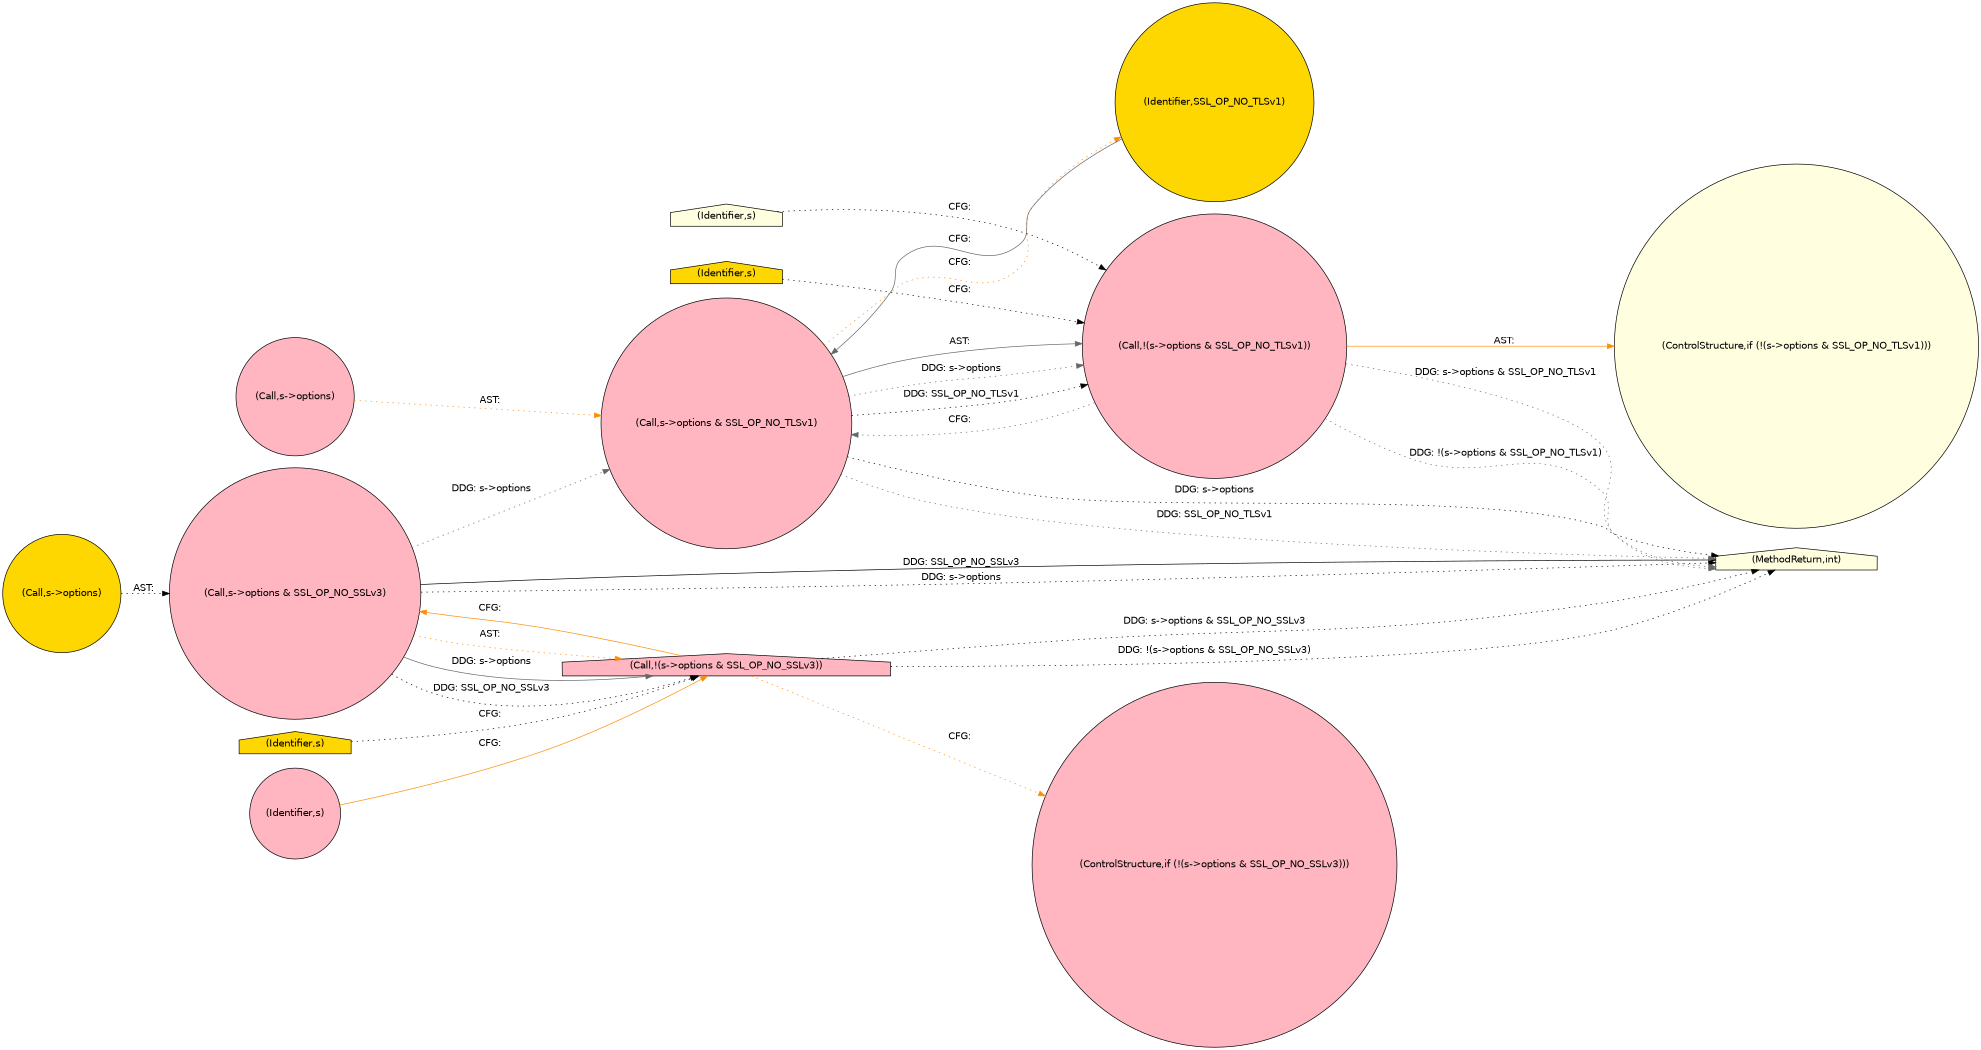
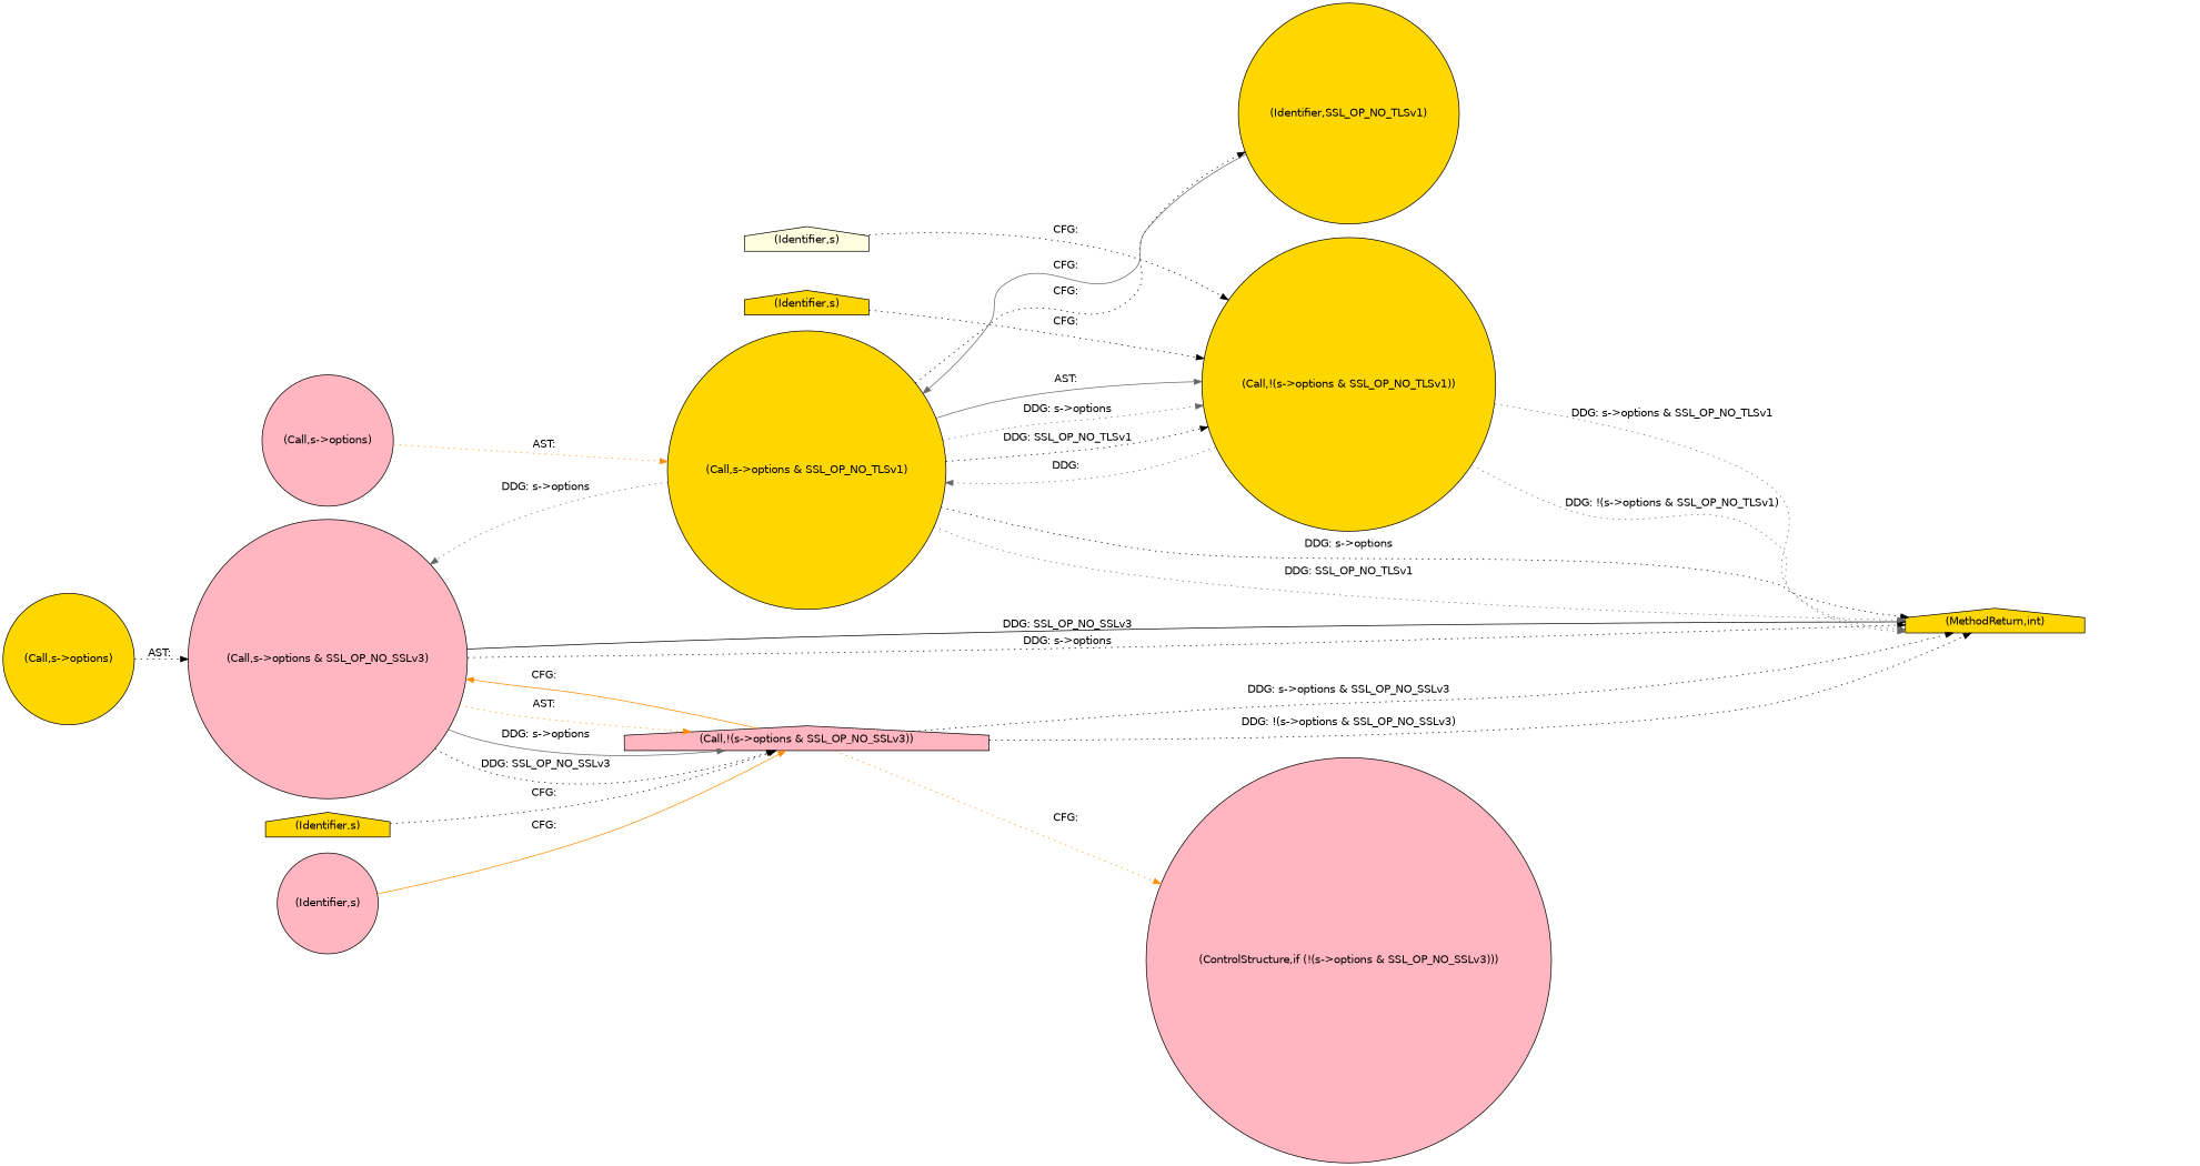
  digraph {
    fontname="DejaVu Sans"
    rankdir=LR
    node [fillcolor=gold fontname="DejaVu Sans" shape=circle style=filled]
    edge [color=black fontname="DejaVu Sans" style=dotted]
    n1 [fillcolor=lightpink label="(Call,s->options & SSL_OP_NO_SSLv3)"]
    n2 [fillcolor=lightpink label="(Call,!(s->options & SSL_OP_NO_SSLv3))" shape=house]
-   n3 [fillcolor=lightpink label="(Call,s->options & SSL_OP_NO_TLSv1)"]
-   n4 [fillcolor=lightyellow label="(MethodReturn,int)" shape=house]
+   n3 [label="(Call,s->options & SSL_OP_NO_TLSv1)"]
+   n4 [label="(MethodReturn,int)" shape=house]
    n5 [fillcolor=lightpink label="(ControlStructure,if (!(s->options & SSL_OP_NO_SSLv3)))"]
-   n6 [fillcolor=lightpink label="(Call,!(s->options & SSL_OP_NO_TLSv1))"]
+   n6 [label="(Call,!(s->options & SSL_OP_NO_TLSv1))"]
    n7 [label="(Identifier,SSL_OP_NO_TLSv1)"]
-   n8 [fillcolor=lightyellow label="(ControlStructure,if (!(s->options & SSL_OP_NO_TLSv1)))"]
    n9 [fillcolor=lightpink label="(Call,s->options)"]
    n10 [label="(Call,s->options)"]
    n11 [label="(Identifier,s)" shape=house]
    n12 [fillcolor=lightyellow label="(Identifier,s)" shape=house]
    n13 [label="(Identifier,s)" shape=house]
    n14 [fillcolor=lightpink label="(Identifier,s)"]
    n1 -> n2 [color=darkorange label="AST: "]
    n1 -> n2 [color=gray40 label="DDG: s->options" style=solid]
    n1 -> n2 [label="DDG: SSL_OP_NO_SSLv3"]
-   n1 -> n3 [color=gray40 label="DDG: s->options"]
+   n3 -> n1 [color=gray40 label="DDG: s->options"]
    n1 -> n4 [label="DDG: SSL_OP_NO_SSLv3" style=solid]
    n1 -> n4 [label="DDG: s->options"]
    n2 -> n1 [color=darkorange label="CFG: " style=solid]
    n2 -> n4 [label="DDG: !(s->options & SSL_OP_NO_SSLv3)"]
    n2 -> n4 [label="DDG: s->options & SSL_OP_NO_SSLv3"]
    n2 -> n5 [color=darkorange label="CFG: "]
    n3 -> n4 [label="DDG: s->options"]
    n3 -> n4 [color=gray40 label="DDG: SSL_OP_NO_TLSv1"]
    n3 -> n6 [color=gray40 label="AST: " style=solid]
    n3 -> n6 [color=gray40 label="DDG: s->options"]
    n3 -> n6 [label="DDG: SSL_OP_NO_TLSv1"]
-   n3 -> n7 [color=darkorange label="CFG: "]
-   n6 -> n3 [color=gray40 label="CFG: "]
+   n3 -> n7 [label="CFG: "]
+   n6 -> n3 [color=gray40 label="DDG: "]
    n6 -> n4 [color=gray40 label="DDG: s->options & SSL_OP_NO_TLSv1"]
    n6 -> n4 [color=gray40 label="DDG: !(s->options & SSL_OP_NO_TLSv1)"]
-   n6 -> n8 [color=darkorange label="AST: " style=solid]
    n7 -> n3 [color=gray40 label="CFG: " style=solid]
    n9 -> n3 [color=darkorange label="AST: "]
    n10 -> n1 [label="AST: "]
    n11 -> n2 [label="CFG: "]
    n12 -> n6 [label="CFG: "]
    n13 -> n6 [label="CFG: "]
    n14 -> n2 [color=darkorange label="CFG: " style=solid]
  }
